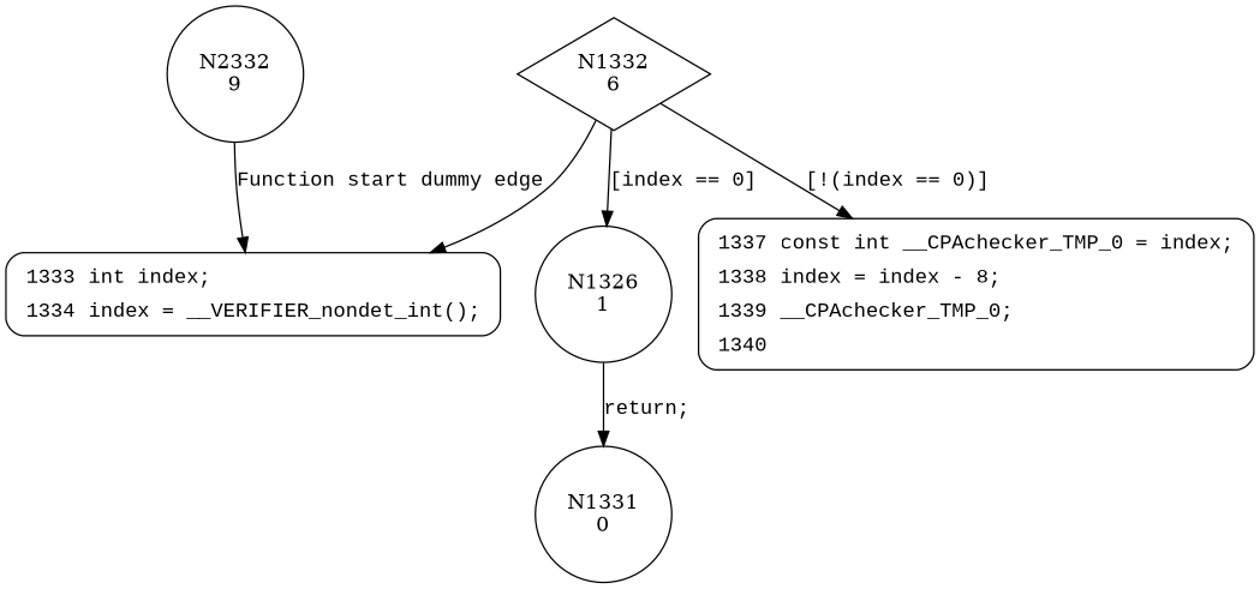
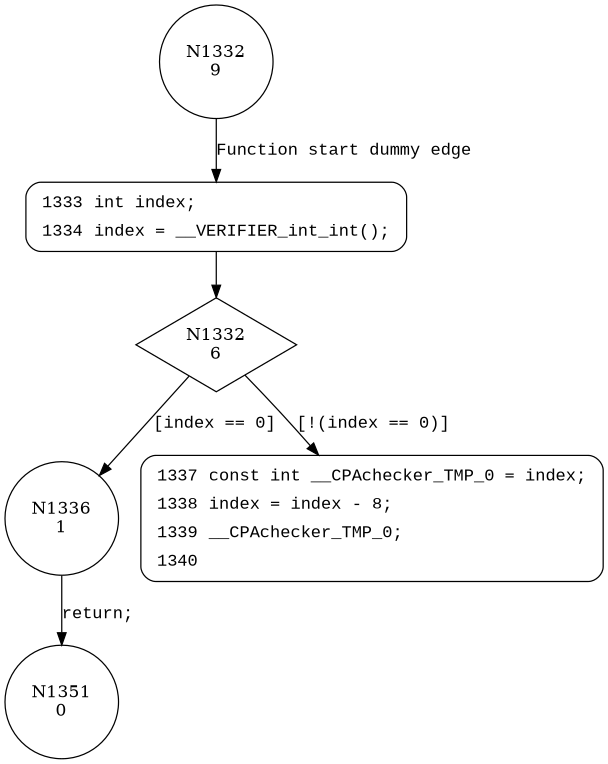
  digraph {
    node [shape=circle]
    edge [fontname="Courier New"]
-   n1 [label="N2332\n9"]
-   n2 [fillcolor=white fontname="Courier New" label=<<table border="0" cellborder="0" cellpadding="3" bgcolor="white"><tr><td align="right">1333</td><td align="left">int index;</td></tr><tr><td align="right">1334</td><td align="left">index = __VERIFIER_nondet_int();</td></tr></table>> penwidth=1 shape=Mrecord style="filled,bold"]
+   n1 [label="N1332\n9"]
+   n2 [fillcolor=white fontname="Courier New" label=<<table border="0" cellborder="0" cellpadding="3" bgcolor="white"><tr><td align="right">1333</td><td align="left">int index;</td></tr><tr><td align="right">1334</td><td align="left">index = __VERIFIER_int_int();</td></tr></table>> penwidth=1 shape=Mrecord style="filled,bold"]
    n3 [label="N1332\n6" shape=diamond]
-   n4 [label="N1326\n1"]
+   n4 [label="N1336\n1"]
    n5 [fillcolor=white fontname="Courier New" label=<<table border="0" cellborder="0" cellpadding="3" bgcolor="white"><tr><td align="right">1337</td><td align="left">const int __CPAchecker_TMP_0 = index;</td></tr><tr><td align="right">1338</td><td align="left">index = index - 8;</td></tr><tr><td align="right">1339</td><td align="left">__CPAchecker_TMP_0;</td></tr><tr><td align="right">1340</td><td align="left"></td></tr></table>> penwidth=1 shape=Mrecord style="filled,bold"]
-   n6 [label="N1331\n0"]
+   n6 [label="N1351\n0"]
    n1 -> n2 [label="Function start dummy edge"]
-   n3 -> n2 [fontname=""]
+   n2 -> n3 [fontname=""]
    n3 -> n4 [label="[index == 0]"]
    n3 -> n5 [label="[!(index == 0)]"]
    n4 -> n6 [label="return;"]
  }
